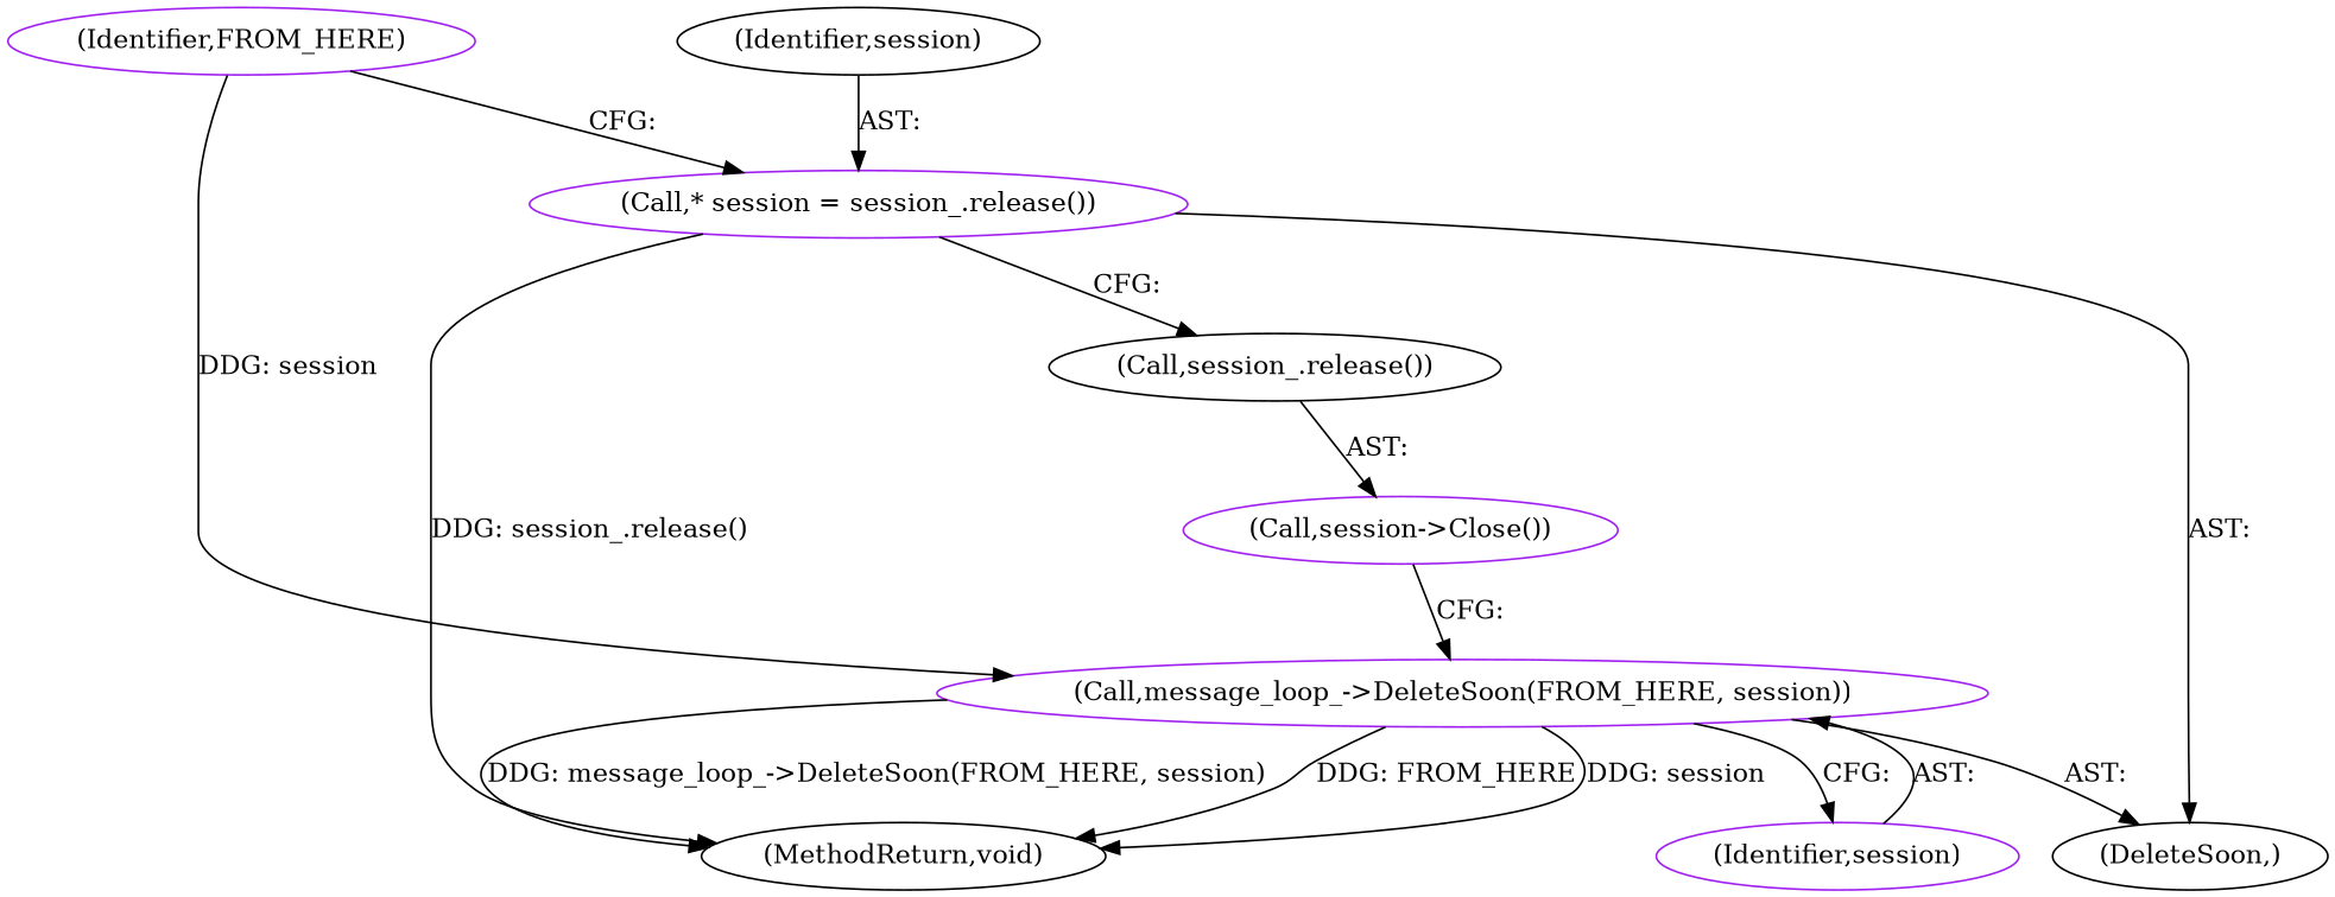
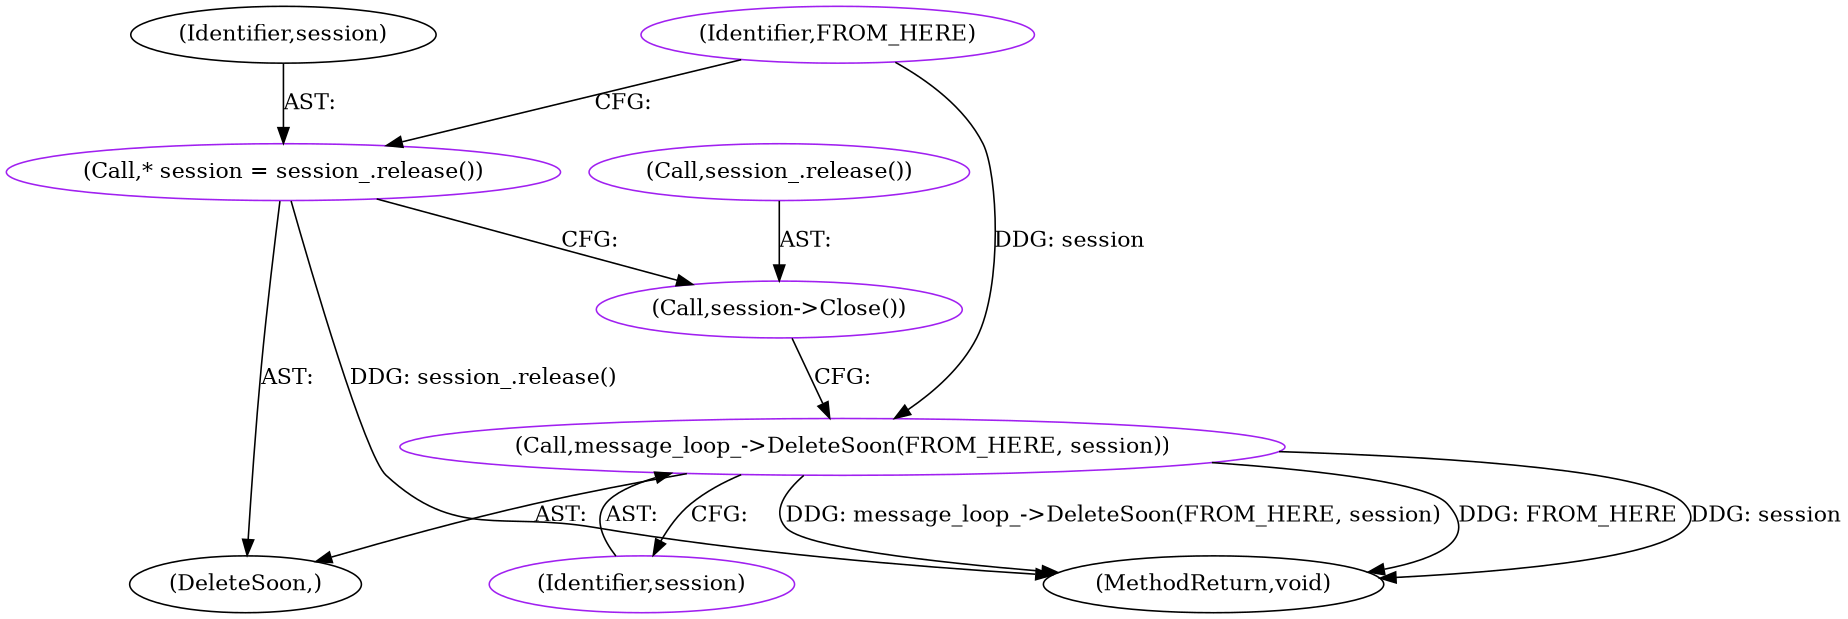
  digraph {
    node [color=purple]
    n1 [label="(Call,message_loop_->DeleteSoon(FROM_HERE, session))"]
    n2 [color=black label="(MethodReturn,void)"]
    n3 [label="(Identifier,session)"]
    n4 [color=black label="(DeleteSoon,)"]
    n5 [label="(Call,* session = session_.release())"]
-   n6 [color=black label="(Call,session_.release())"]
+   n6 [label="(Call,session_.release())"]
    n7 [label="(Call,session->Close())"]
    n8 [label="(Identifier,FROM_HERE)"]
    n9 [color=black label="(Identifier,session)"]
    n1 -> n2 [label="DDG: FROM_HERE"]
    n1 -> n2 [label="DDG: session"]
    n1 -> n2 [label="DDG: message_loop_->DeleteSoon(FROM_HERE, session)"]
    n1 -> n3 [label="CFG: "]
    n1 -> n4 [label="AST: "]
    n3 -> n1 [label="AST: "]
    n5 -> n2 [label="DDG: session_.release()"]
    n5 -> n4 [label="AST: "]
-   n5 -> n6 [label="CFG: "]
+   n5 -> n7 [label="CFG: "]
    n6 -> n7 [label="AST: "]
    n7 -> n1 [label="CFG: "]
    n8 -> n1 [label="DDG: session"]
    n8 -> n5 [label="CFG: "]
    n9 -> n5 [label="AST: "]
  }
